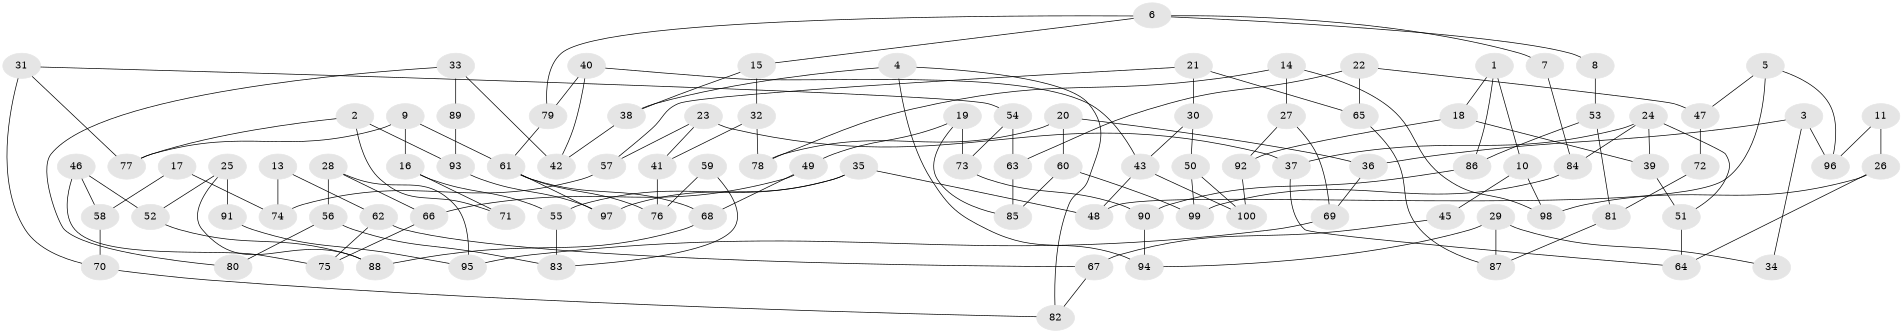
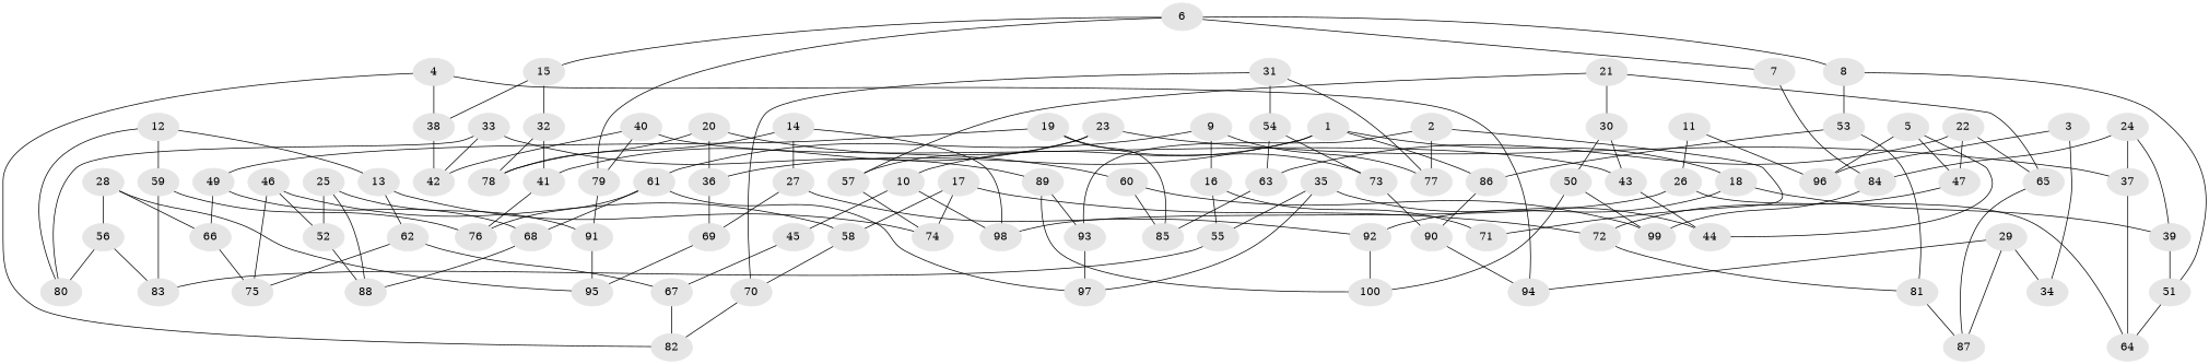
  graph {
    node [color=gray90 style=filled]
    1
    10
    18
    86
    45
    98
    39
    92
    90
    2
    71
    77
    93
    97
    3
    34
    36
    96
    69
    4
    38
    82
    94
    42
    5
-   44 [label=48]
+   44
    47
    72
    6
    7
    15
    79
    8
    84
    32
    91
    51
    53
    99
    64
    81
    9
    16
    61
    55
    76
    68
    67
    11
    26
+   12
    13
    59
    80
    62
    74
    83
    75
    14
    27
    78
    41
    17
    58
    70
    100
    19
    49
    73
    85
    66
    20
    60
    21
    30
    57
    65
    43
    50
    87
    22
    63
    23
    37
    24
    25
    52
    88
    95
    28
    56
    29
    31
    54
    33
    89
    35
    40
    46
    1 -- 10
    1 -- 18
    1 -- 86
    10 -- 45
    10 -- 98
    18 -- 39
    18 -- 92
    86 -- 90
    45 -- 67
    39 -- 51
    92 -- 100
    90 -- 94
    2 -- 71
    2 -- 77
    2 -- 93
    93 -- 97
    3 -- 34
-   3 -- 36
+   1 -- 36
    3 -- 96
    36 -- 69
    69 -- 95
    4 -- 38
    4 -- 82
    4 -- 94
    38 -- 42
    5 -- 96
    5 -- 44
    5 -- 47
    47 -- 72
    72 -- 81
    6 -- 7
    6 -- 15
    6 -- 79
    6 -- 8
    7 -- 84
    15 -- 38
    15 -- 32
-   79 -- 61
-   24 -- 51
+   79 -- 91
+   8 -- 51
    8 -- 53
    84 -- 99
    32 -- 78
    32 -- 41
    91 -- 95
    51 -- 64
    53 -- 86
    53 -- 81
    81 -- 87
    9 -- 77
    9 -- 16
    9 -- 61
    16 -- 71
    16 -- 55
    61 -- 97
    61 -- 76
    61 -- 68
    55 -- 83
    68 -- 88
    67 -- 82
    11 -- 96
    11 -- 26
    26 -- 98
    26 -- 64
+   12 -- 13
+   12 -- 59
+   12 -- 80
    13 -- 62
    13 -- 74
    59 -- 76
    59 -- 83
    62 -- 67
    62 -- 75
    14 -- 98
    14 -- 27
    14 -- 78
    27 -- 92
    27 -- 69
    41 -- 76
+   17 -- 72
    17 -- 74
    17 -- 58
    58 -- 70
    70 -- 82
    19 -- 49
    19 -- 73
    19 -- 85
    49 -- 68
    49 -- 66
    73 -- 90
    66 -- 75
    20 -- 36
    20 -- 78
    20 -- 60
    60 -- 99
    60 -- 85
    21 -- 30
    21 -- 57
    21 -- 65
    30 -- 43
    30 -- 50
    57 -- 74
    65 -- 87
    43 -- 44
    50 -- 99
    50 -- 100
    22 -- 47
    22 -- 65
    22 -- 63
    63 -- 85
    23 -- 41
    23 -- 57
    23 -- 37
    37 -- 64
    24 -- 39
    24 -- 84
    24 -- 37
    25 -- 91
    25 -- 52
    25 -- 88
    52 -- 88
    28 -- 66
    28 -- 95
    28 -- 56
    56 -- 80
    56 -- 83
    29 -- 34
    29 -- 94
    29 -- 87
    31 -- 77
    31 -- 70
    31 -- 54
    54 -- 73
    54 -- 63
    33 -- 42
    33 -- 80
    33 -- 89
    89 -- 93
-   43 -- 100
+   89 -- 100
    35 -- 97
    35 -- 44
    35 -- 55
    40 -- 42
    40 -- 79
    40 -- 43
    46 -- 75
    46 -- 58
    46 -- 52
  }
